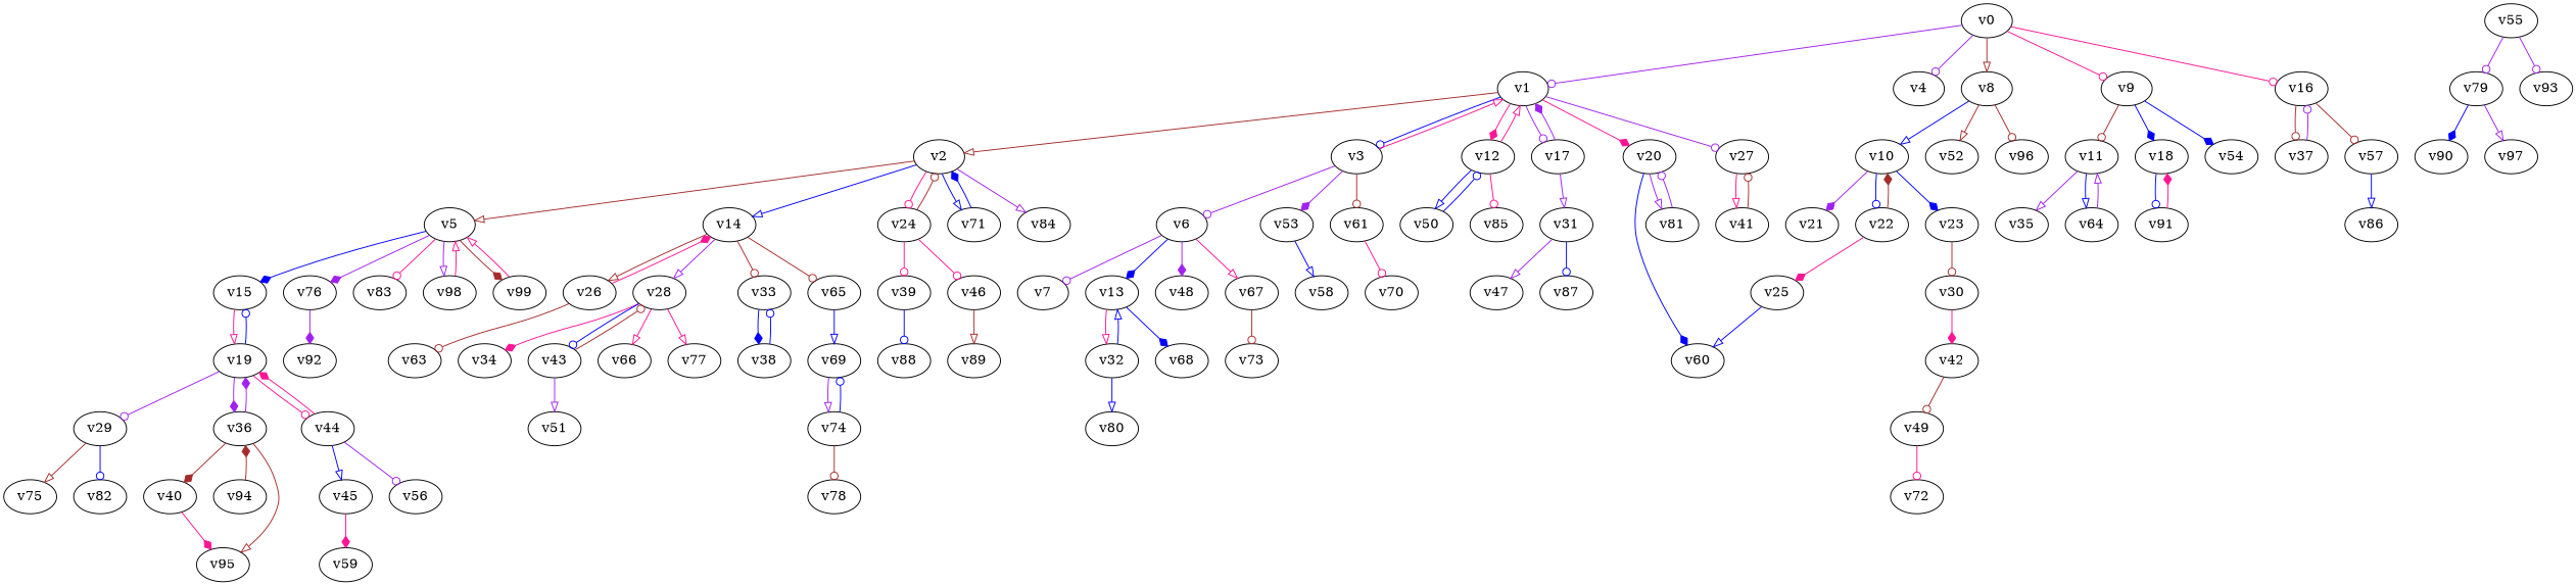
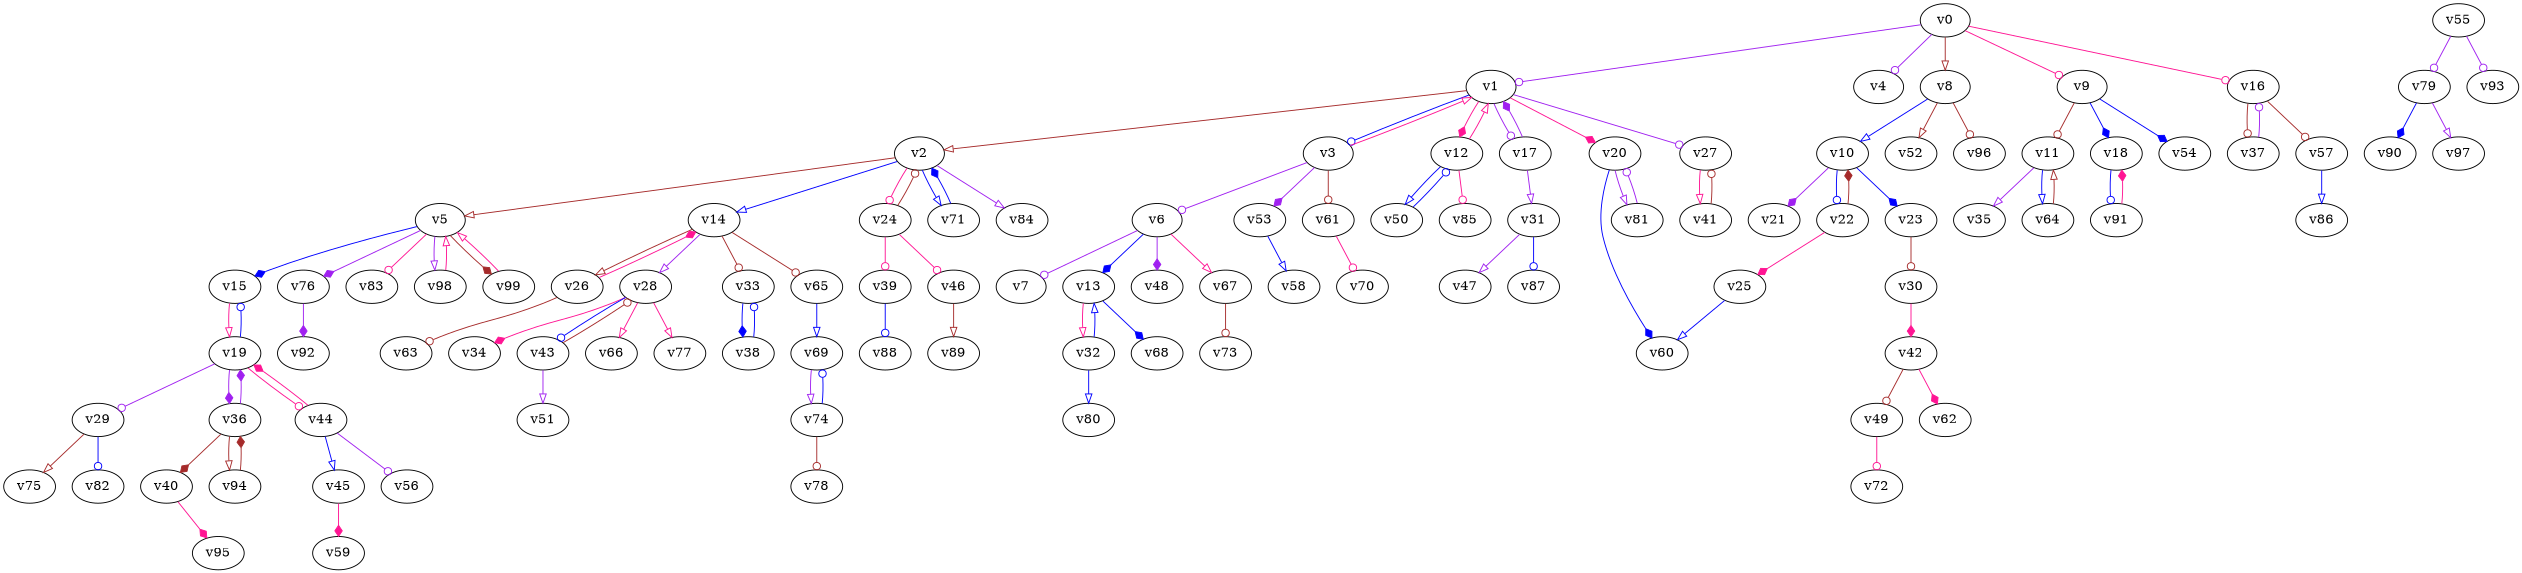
  digraph {
    node [player=0 weight=12]
    edge [arrowhead=odot color=blue]
    v0 [weight=15]
    v1 [player=1 weight=11]
    v4 [weight=13]
    v8 [weight=3]
    v9 [player=1 weight=4]
    v16 [weight=15]
    v2 [weight=2]
    v3 [player=1 weight=8]
    v12 [weight=6]
    v17 [player=1]
    v20 [weight=3]
    v27 [player=1 weight=9]
    v10 [weight=10]
    v52
    v96 [weight=4]
    v11 [player=1 weight=4]
    v18 [weight=9]
    v54 [weight=17]
    v37 [player=1 weight=10]
    v57 [player=1 weight=11]
    v5 [player=1 weight=6]
    v14 [weight=-2]
    v24 [weight=6]
    v71 [player=1]
    v84 [weight=10]
    v6 [weight=11]
    v53 [player=1 weight=-2]
    v61 [player=1 weight=5]
    v50 [weight=15]
    v85 [player=1 weight=16]
    v31 [player=1 weight=13]
    v60 [weight=14]
    v81 [player=1 weight=7]
    v41 [player=1 weight=3]
    v15 [player=1 weight=6]
    v76 [weight=3]
    v83 [player=1 weight=8]
    v98 [weight=0]
    v99 [player=1 weight=13]
    v26 [weight=3]
    v28 [weight=3]
    v33 [player=1 weight=16]
    v65 [player=1 weight=5]
    v39 [player=1 weight=14]
    v46 [weight=13]
    v7 [player=1 weight=9]
    v13 [player=1 weight=9]
    v48 [weight=10]
    v67 [player=1 weight=18]
    v58
    v70 [weight=8]
    v19 [player=1 weight=10]
    v92 [weight=1]
    v32 [weight=1]
    v68 [weight=13]
    v73 [player=1 weight=-1]
    v21 [player=1 weight=10]
    v22 [weight=2]
    v23 [player=1]
    v35 [player=1 weight=9]
    v64 [weight=11]
    v91 [player=1 weight=11]
    v25 [player=1 weight=6]
    v30 [weight=10]
    v80 [weight=0]
    v63 [player=1 weight=5]
    v34 [weight=18]
    v43 [player=1]
    v66 [weight=7]
    v77 [player=1 weight=7]
    v38 [weight=16]
    v69 [player=1 weight=5]
    v29 [player=1]
    v36 [weight=3]
    v44 [weight=11]
    v86 [weight=8]
    v47 [player=1 weight=1]
    v87 [player=1 weight=8]
    v75 [player=1 weight=7]
    v82
    v40 [weight=10]
    v94
    v45 [player=1 weight=8]
    v56 [weight=17]
    v42 [weight=3]
    v88 [weight=17]
    v89 [player=1 weight=14]
    v51 [player=1 weight=5]
    v49 [player=1 weight=2]
+   v62 [weight=13]
    v95 [player=1 weight=9]
    v72 [weight=15]
    v59 [player=1 weight=9]
    v55 [player=1 weight=16]
    v79 [player=1 weight=-1]
    v93 [player=1 weight=13]
    v90 [weight=15]
    v97 [player=1 weight=15]
    v74 [weight=1]
    v78 [weight=15]
    v0 -> v1 [color=purple]
    v0 -> v4 [color=purple]
    v0 -> v8 [arrowhead=onormal color=brown]
    v0 -> v9 [color=deeppink]
    v0 -> v16 [color=deeppink]
    v1 -> v2 [arrowhead=onormal color=brown]
    v1 -> v3
    v1 -> v12 [arrowhead=diamond color=deeppink]
    v1 -> v17 [color=purple]
    v1 -> v20 [arrowhead=diamond color=deeppink]
    v1 -> v27 [color=purple]
    v8 -> v10 [arrowhead=onormal]
    v8 -> v52 [arrowhead=onormal color=brown]
    v8 -> v96 [color=brown]
    v9 -> v11 [color=brown]
    v9 -> v18 [arrowhead=diamond]
    v9 -> v54 [arrowhead=diamond]
    v16 -> v37 [color=brown]
    v16 -> v57 [color=brown]
    v2 -> v5 [arrowhead=onormal color=brown]
    v2 -> v14 [arrowhead=onormal]
    v2 -> v24 [color=deeppink]
    v2 -> v71 [arrowhead=onormal]
    v2 -> v84 [arrowhead=onormal color=purple]
    v3 -> v1 [arrowhead=onormal color=deeppink]
    v3 -> v6 [color=purple]
    v3 -> v53 [arrowhead=diamond color=purple]
    v3 -> v61 [color=brown]
    v12 -> v1 [arrowhead=onormal color=deeppink]
    v12 -> v50 [arrowhead=onormal]
    v12 -> v85 [color=deeppink]
    v17 -> v1 [arrowhead=diamond color=purple]
    v17 -> v31 [arrowhead=onormal color=purple]
    v20 -> v60 [arrowhead=diamond]
    v20 -> v81 [arrowhead=onormal color=purple]
    v27 -> v41 [arrowhead=onormal color=deeppink]
    v10 -> v21 [arrowhead=diamond color=purple]
    v10 -> v22
    v10 -> v23 [arrowhead=diamond]
    v11 -> v35 [arrowhead=onormal color=purple]
    v11 -> v64 [arrowhead=onormal]
    v18 -> v91
    v37 -> v16 [color=purple]
    v57 -> v86 [arrowhead=onormal]
    v5 -> v15 [arrowhead=diamond]
    v5 -> v76 [arrowhead=diamond color=purple]
    v5 -> v83 [color=deeppink]
    v5 -> v98 [arrowhead=onormal color=purple]
    v5 -> v99 [arrowhead=diamond color=brown]
    v14 -> v26 [arrowhead=onormal color=brown]
    v14 -> v28 [arrowhead=onormal color=purple]
    v14 -> v33 [color=brown]
    v14 -> v65 [color=brown]
    v24 -> v2 [color=brown]
    v24 -> v39 [color=deeppink]
    v24 -> v46 [color=deeppink]
    v71 -> v2 [arrowhead=diamond]
    v6 -> v7 [color=purple]
    v6 -> v13 [arrowhead=diamond]
    v6 -> v48 [arrowhead=diamond color=purple]
    v6 -> v67 [arrowhead=onormal color=deeppink]
    v53 -> v58 [arrowhead=onormal]
    v61 -> v70 [color=deeppink]
    v50 -> v12
    v31 -> v47 [arrowhead=onormal color=purple]
    v31 -> v87
    v81 -> v20 [color=purple]
    v41 -> v27 [color=brown]
    v15 -> v19 [arrowhead=onormal color=deeppink]
    v76 -> v92 [arrowhead=diamond color=purple]
    v98 -> v5 [arrowhead=onormal color=deeppink]
    v99 -> v5 [arrowhead=onormal color=deeppink]
    v26 -> v14 [arrowhead=diamond color=deeppink]
    v26 -> v63 [color=brown]
    v28 -> v34 [arrowhead=diamond color=deeppink]
    v28 -> v43
    v28 -> v66 [arrowhead=onormal color=deeppink]
    v28 -> v77 [arrowhead=onormal color=deeppink]
    v33 -> v38 [arrowhead=diamond]
    v65 -> v69 [arrowhead=onormal]
    v39 -> v88
    v46 -> v89 [arrowhead=onormal color=brown]
    v13 -> v32 [arrowhead=onormal color=deeppink]
    v13 -> v68 [arrowhead=diamond]
    v67 -> v73 [color=brown]
    v19 -> v15
    v19 -> v29 [color=purple]
    v19 -> v36 [arrowhead=diamond color=purple]
    v19 -> v44 [color=deeppink]
    v32 -> v13 [arrowhead=onormal]
    v32 -> v80 [arrowhead=onormal]
    v22 -> v10 [arrowhead=diamond color=brown]
    v22 -> v25 [arrowhead=diamond color=deeppink]
    v23 -> v30 [color=brown]
-   v64 -> v11 [arrowhead=onormal color=purple]
+   v64 -> v11 [arrowhead=onormal color=brown]
    v91 -> v18 [arrowhead=diamond color=deeppink]
    v25 -> v60 [arrowhead=onormal]
    v30 -> v42 [arrowhead=diamond color=deeppink]
    v43 -> v28 [color=brown]
    v43 -> v51 [arrowhead=onormal color=purple]
    v38 -> v33
    v69 -> v74 [arrowhead=onormal color=purple]
    v29 -> v75 [arrowhead=onormal color=brown]
    v29 -> v82
    v36 -> v19 [arrowhead=diamond color=purple]
    v36 -> v40 [arrowhead=diamond color=brown]
-   v36 -> v95 [arrowhead=onormal color=brown]
+   v36 -> v94 [arrowhead=onormal color=brown]
    v44 -> v19 [arrowhead=diamond color=deeppink]
    v44 -> v45 [arrowhead=onormal]
    v44 -> v56 [color=purple]
    v40 -> v95 [arrowhead=diamond color=deeppink]
    v94 -> v36 [arrowhead=diamond color=brown]
    v45 -> v59 [arrowhead=diamond color=deeppink]
    v42 -> v49 [color=brown]
+   v42 -> v62 [arrowhead=diamond color=deeppink]
    v49 -> v72 [color=deeppink]
    v55 -> v79 [color=purple]
    v55 -> v93 [color=purple]
    v79 -> v90 [arrowhead=diamond]
    v79 -> v97 [arrowhead=onormal color=purple]
    v74 -> v69
    v74 -> v78 [color=brown]
  }
